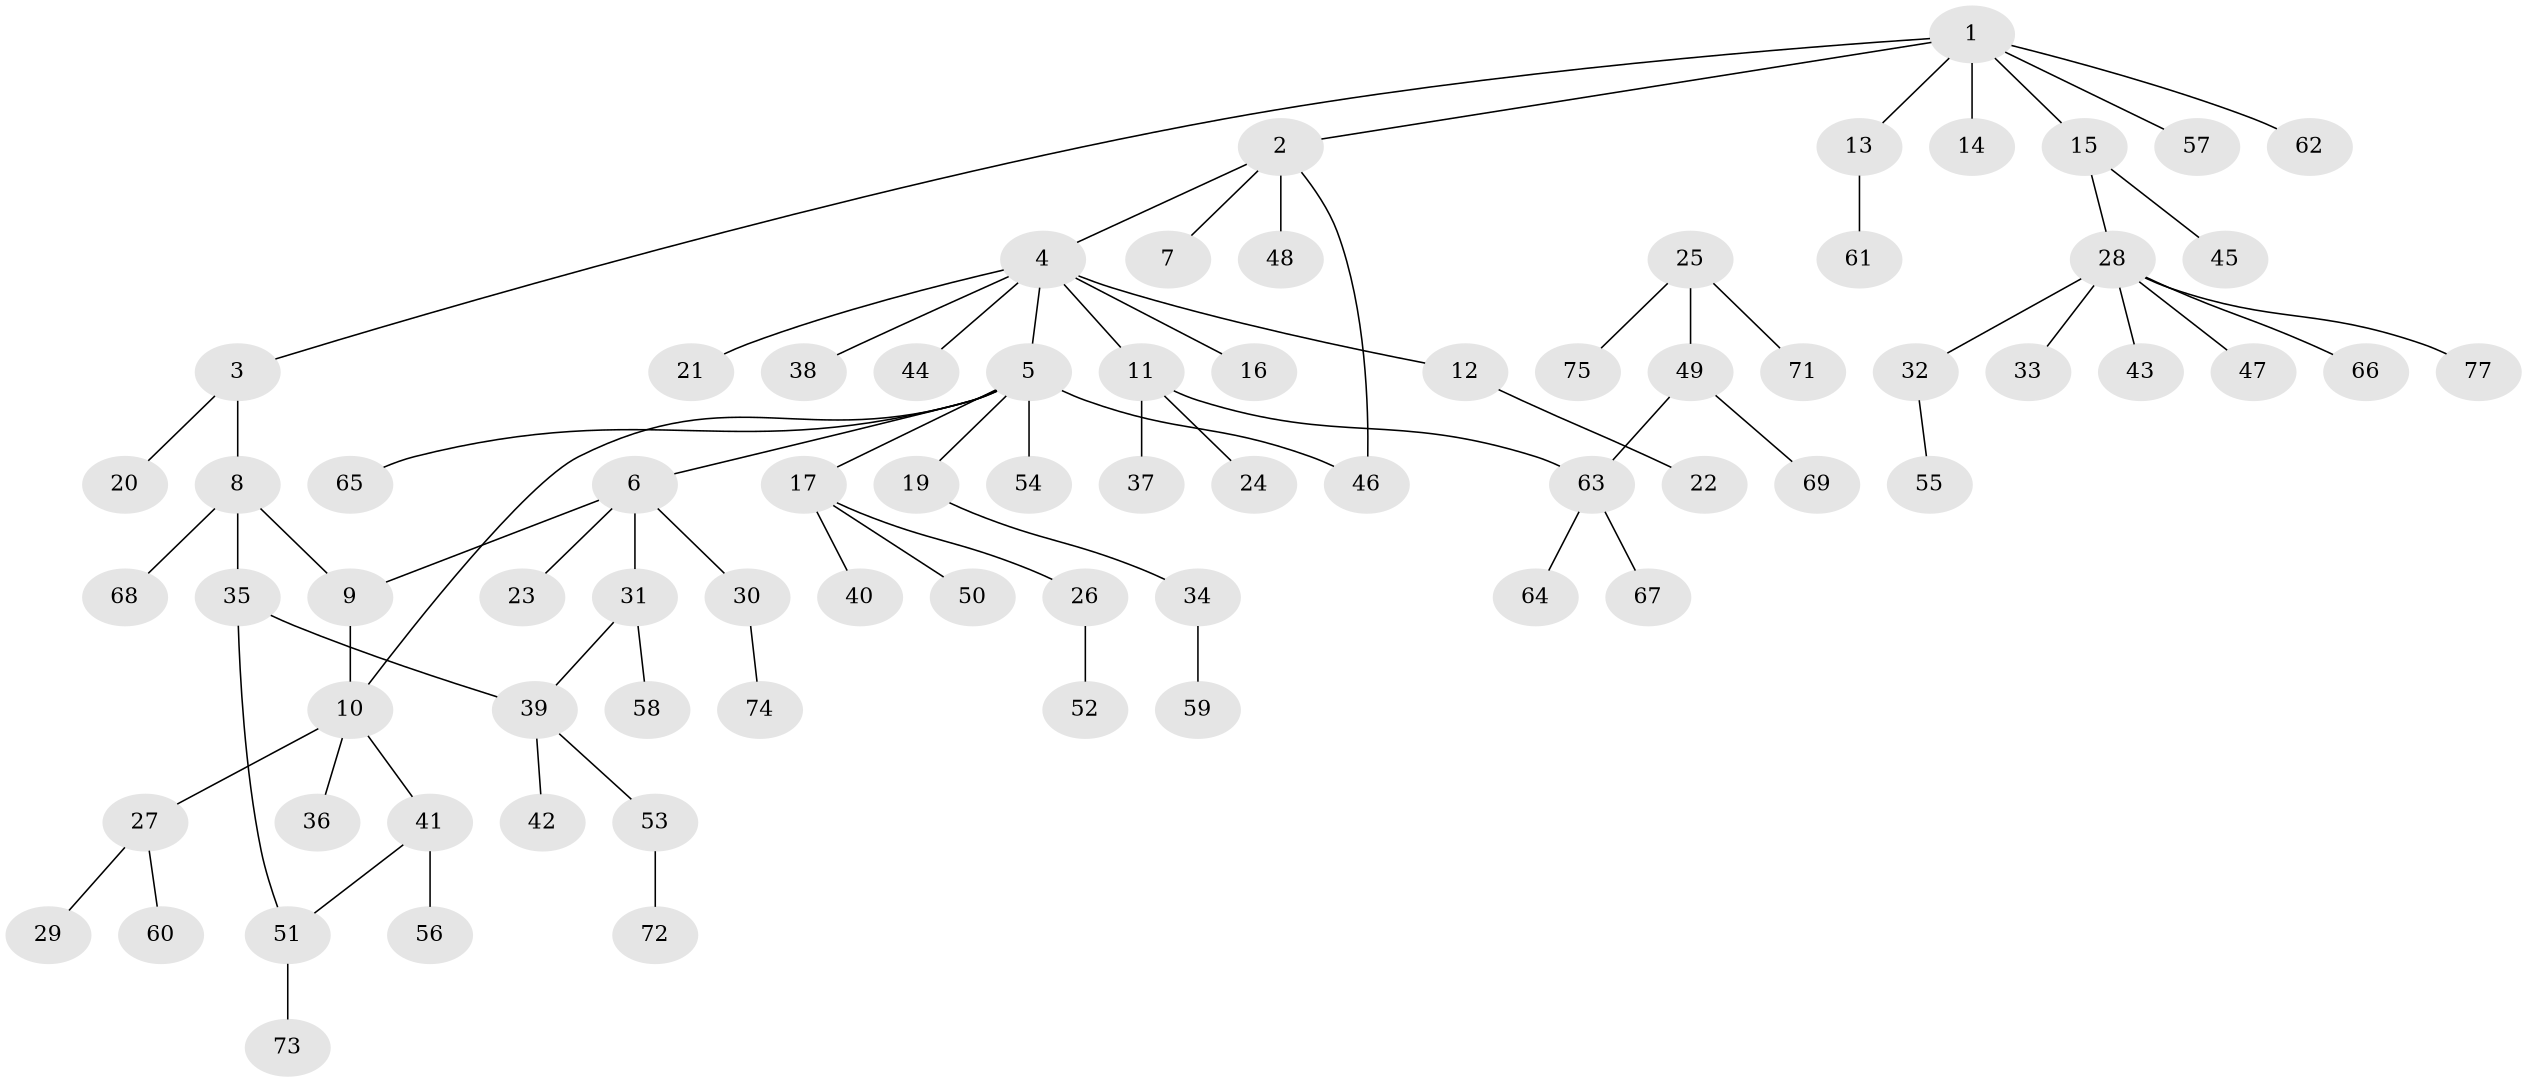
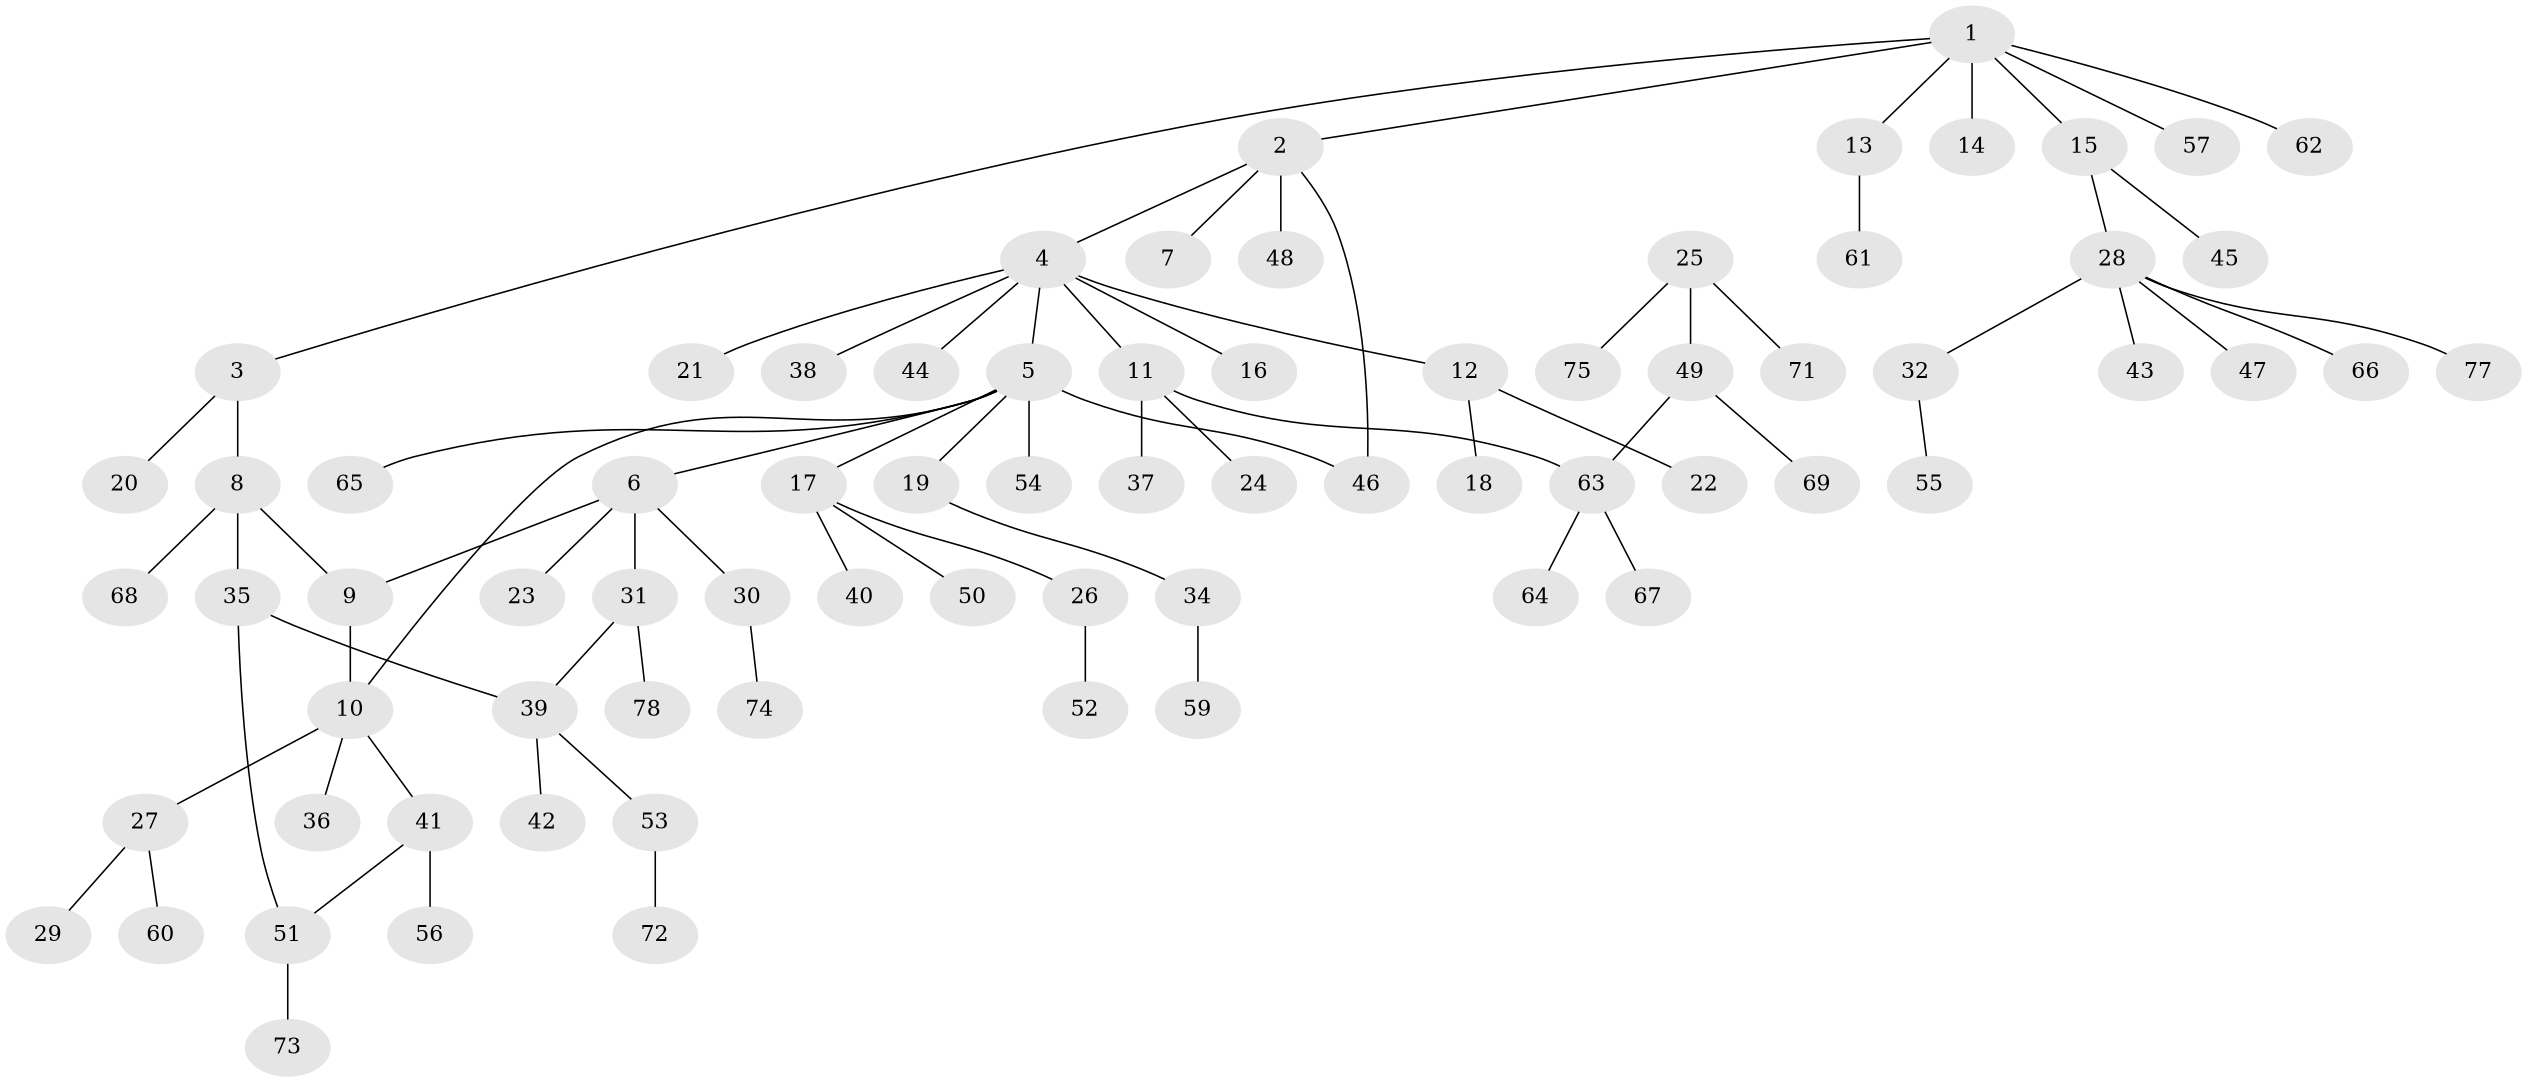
  graph {
    node [color=gray90 style=filled]
    1
    2
    3
    13
    14
    15
    57
    62
    4
    7
    46
    48
    8
    20
    61
    28
    45
    5
    11
    12
    16
    21
    38
    44
    9
    35
    68
    6
    10
    17
    19
    54
    65
    24
    37
    63
+   18
    22
    23
    30
    31
    27
    36
    41
    26
    40
    50
    34
    74
    39
-   58
+   58 [label=78]
    51
    29
    60
    56
    64
    67
    25
    49
    71
    75
    32
-   33
    43
    47
    66
    n67 [label=77]
    52
    59
    69
    55
    42
    53
    73
    72
    1 -- 2
    1 -- 3
    1 -- 13
    1 -- 14
    1 -- 15
    1 -- 57
    1 -- 62
    2 -- 4
    2 -- 7
    2 -- 46
    2 -- 48
    3 -- 8
    3 -- 20
    13 -- 61
    15 -- 28
    15 -- 45
    4 -- 5
    4 -- 11
    4 -- 12
    4 -- 16
    4 -- 21
    4 -- 38
    4 -- 44
    8 -- 9
    8 -- 35
    8 -- 68
    28 -- 32
-   28 -- 33
    28 -- 43
    28 -- 47
    28 -- 66
    28 -- n67
    5 -- 46
    5 -- 6
    5 -- 10
    5 -- 17
    5 -- 19
    5 -- 54
    5 -- 65
    11 -- 24
    11 -- 37
    11 -- 63
+   12 -- 18
    12 -- 22
    9 -- 10
    35 -- 39
    35 -- 51
    6 -- 9
    6 -- 23
    6 -- 30
    6 -- 31
    10 -- 27
    10 -- 36
    10 -- 41
    17 -- 26
    17 -- 40
    17 -- 50
    19 -- 34
    63 -- 64
    63 -- 67
    30 -- 74
    31 -- 39
    31 -- 58
    27 -- 29
    27 -- 60
    41 -- 51
    41 -- 56
    26 -- 52
    34 -- 59
    39 -- 42
    39 -- 53
    51 -- 73
    25 -- 49
    25 -- 71
    25 -- 75
    49 -- 63
    49 -- 69
    32 -- 55
    53 -- 72
  }
